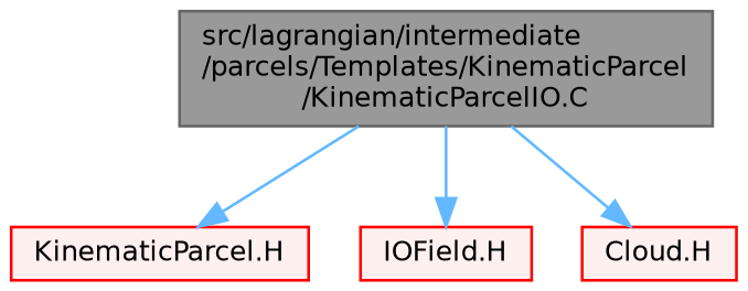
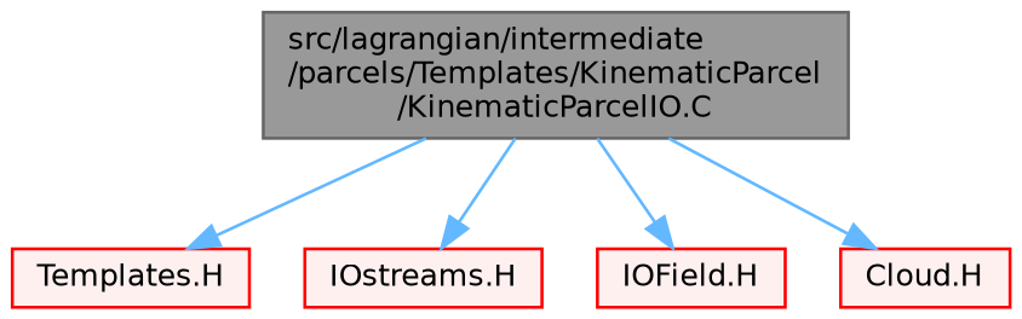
  digraph {
    node [color=red fillcolor="#FFF0F0" fontname=Helvetica fontsize=10 shape=box style=filled]
    edge [color=steelblue1 fontname=Helvetica fontsize=10 labelfontname=Helvetica labelfontsize=10 style=solid]
    n1 [color=gray40 fillcolor=grey60 fontcolor=black height=0.2 label="src/lagrangian/intermediate\l/parcels/Templates/KinematicParcel\l/KinematicParcelIO.C" width=0.4]
-   n2 [height=0.2 label="KinematicParcel.H" width=0.4]
+   n2 [height=0.2 label="Templates.H" width=0.4]
+   n3 [height=0.2 label="IOstreams.H" width=0.4]
    n4 [height=0.2 label="IOField.H" width=0.4]
    n5 [height=0.2 label="Cloud.H" width=0.4]
    n1 -> n2
+   n1 -> n3
    n1 -> n4
    n1 -> n5
  }
